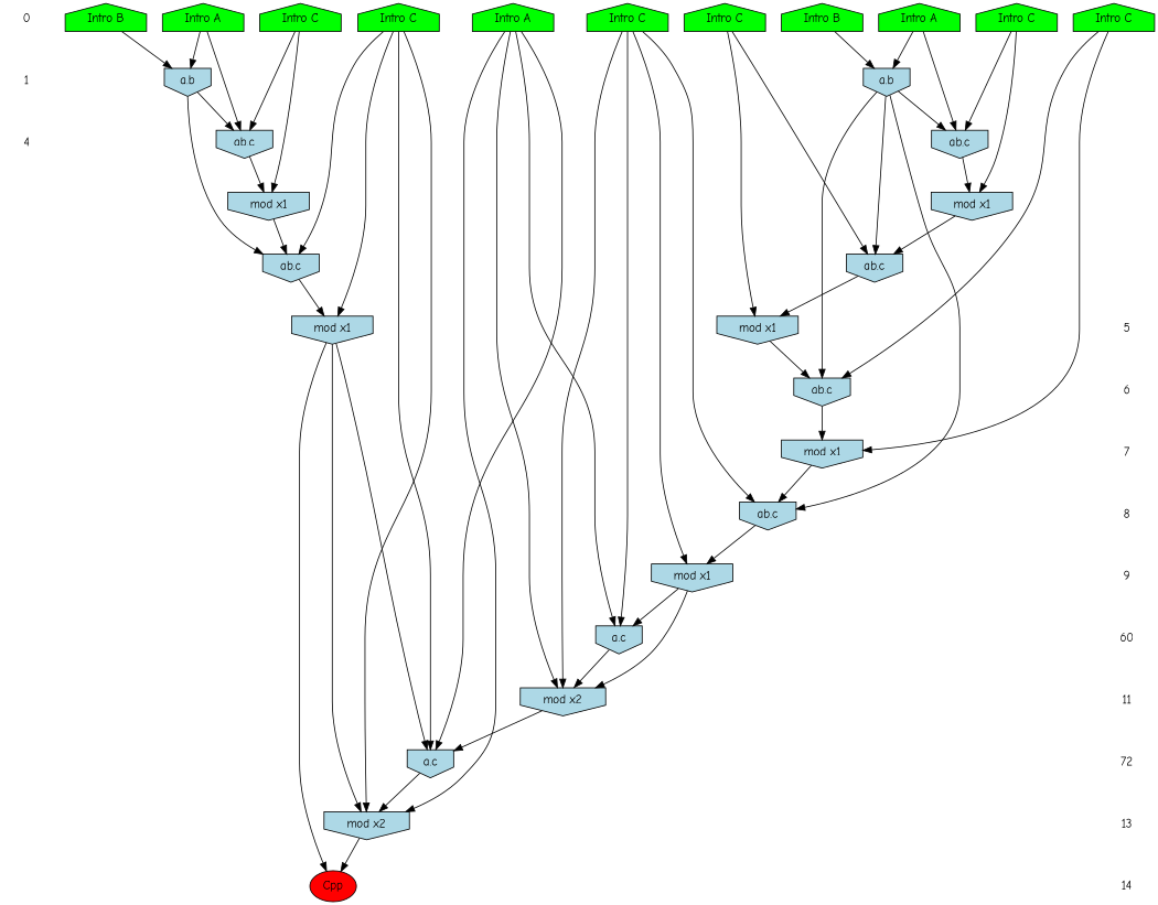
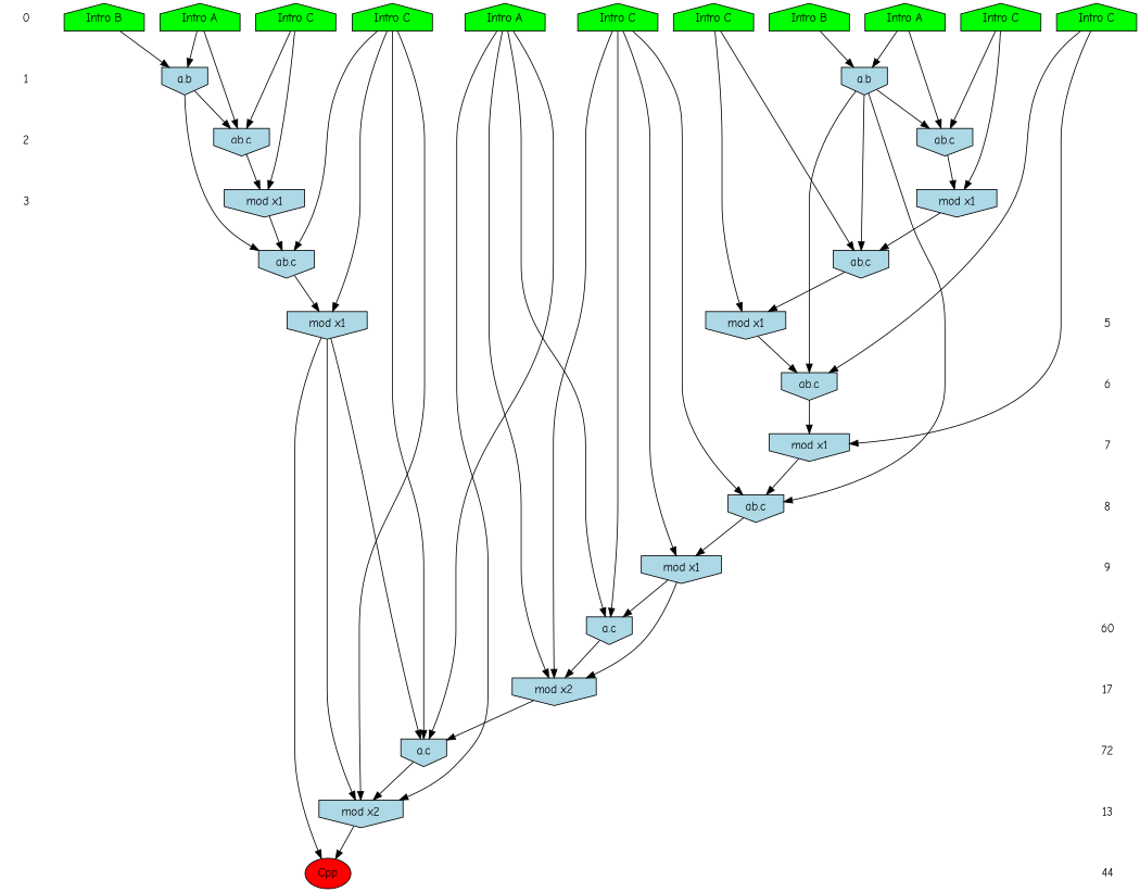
  digraph {
    fontname="Comic Neue"
    ranksep=.5
    node [fontname="Comic Neue" shape=invhouse fillcolor=lightblue style=filled]
    edge [fontname="Comic Neue"]
    0 [shape=plaintext fillcolor="" style=""]
    n2 [fillcolor=green label="Intro B" shape=house]
    n3 [fillcolor=green label="Intro A" shape=house]
    n4 [fillcolor=green label="Intro A" shape=house]
    n5 [fillcolor=green label="Intro A" shape=house]
    n6 [fillcolor=green label="Intro B" shape=house]
    n7 [fillcolor=green label="Intro C" shape=house]
    n8 [fillcolor=green label="Intro C" shape=house]
    n9 [fillcolor=green label="Intro C" shape=house]
    n10 [fillcolor=green label="Intro C" shape=house]
    n11 [fillcolor=green label="Intro C" shape=house]
    n12 [fillcolor=green label="Intro C" shape=house]
    1 [shape=plaintext fillcolor="" style=""]
    n14 [label="a.b"]
    n15 [label="a.b"]
-   2 [shape=plaintext label=4 fillcolor="" style=""]
+   2 [shape=plaintext fillcolor="" style=""]
    n17 [label="ab.c"]
    n18 [label="ab.c"]
+   3 [shape=plaintext fillcolor="" style=""]
    n20 [label="mod x1"]
    n21 [label="mod x1"]
    n22 [label="ab.c"]
    n23 [label="ab.c"]
    5 [shape=plaintext fillcolor="" style=""]
    n25 [label="mod x1"]
    n26 [label="mod x1"]
    6 [shape=plaintext fillcolor="" style=""]
    n28 [label="ab.c"]
    7 [shape=plaintext fillcolor="" style=""]
    n30 [label="mod x1"]
    8 [shape=plaintext fillcolor="" style=""]
    n32 [label="ab.c"]
    9 [shape=plaintext fillcolor="" style=""]
    n34 [label="mod x1"]
    n35 [label=60 shape=plaintext fillcolor="" style=""]
    n36 [label="a.c"]
-   11 [shape=plaintext fillcolor="" style=""]
+   11 [shape=plaintext label=17 fillcolor="" style=""]
    n38 [label="mod x2"]
    n39 [label=72 shape=plaintext fillcolor="" style=""]
    n40 [label="a.c"]
    13 [shape=plaintext fillcolor="" style=""]
    n42 [label="mod x2"]
-   14 [shape=plaintext fillcolor="" style=""]
+   14 [shape=plaintext label=44 fillcolor="" style=""]
    n44 [fillcolor=red label=Cpp shape=""]
    subgraph sub_1 {
      rank=same
      0
      n2
      n3
      n4
      n5
      n6
      n7
      n8
      n9
      n10
      n11
      n12
    }
    subgraph sub_2 {
      rank=same
      1
      n14
      n15
    }
    subgraph sub_3 {
      rank=same
      2
      n17
      n18
    }
    subgraph sub_4 {
      rank=same
+     3
      n20
      n21
    }
    subgraph sub_5 {
      rank=same
      n22
      n23
    }
    subgraph sub_6 {
      rank=same
      5
      n25
      n26
    }
    subgraph sub_7 {
      rank=same
      6
      n28
    }
    subgraph sub_8 {
      rank=same
      7
      n30
    }
    subgraph sub_9 {
      rank=same
      8
      n32
    }
    subgraph sub_10 {
      rank=same
      9
      n34
    }
    subgraph sub_11 {
      rank=same
      n35
      n36
    }
    subgraph sub_12 {
      rank=same
      11
      n38
    }
    subgraph sub_13 {
      rank=same
      n39
      n40
    }
    subgraph sub_14 {
      rank=same
      13
      n42
    }
    subgraph sub_15 {
      rank=same
      14
      n44
    }
    0 -> 1 [style=invis]
    n2 -> n14
    n3 -> n36
    n3 -> n38
    n3 -> n40
    n3 -> n42
    n4 -> n14
    n4 -> n17
    n5 -> n15
    n5 -> n18
    n6 -> n15
    n7 -> n22
    n7 -> n25
    n8 -> n28
    n8 -> n30
    n9 -> n23
    n9 -> n26
    n9 -> n40
    n9 -> n42
    n10 -> n18
    n10 -> n21
    n11 -> n17
    n11 -> n20
    n12 -> n32
    n12 -> n34
    n12 -> n36
    n12 -> n38
    1 -> 2 [style=invis]
    n14 -> n17
    n14 -> n22
    n14 -> n28
    n14 -> n32
    n15 -> n18
    n15 -> n23
+   2 -> 3 [style=invis]
    n17 -> n20
    n18 -> n21
    n20 -> n22
    n21 -> n23
    n22 -> n25
    n23 -> n26
    5 -> 6 [style=invis]
    n25 -> n28
    n26 -> n40
    n26 -> n42
    n26 -> n44
    6 -> 7 [style=invis]
    n28 -> n30
    7 -> 8 [style=invis]
    n30 -> n32
    8 -> 9 [style=invis]
    n32 -> n34
    9 -> n35 [style=invis]
    n34 -> n36
    n34 -> n38
    n35 -> 11 [style=invis]
    n36 -> n38
    11 -> n39 [style=invis]
    n38 -> n40
    n39 -> 13 [style=invis]
    n40 -> n42
    13 -> 14 [style=invis]
    n42 -> n44
  }
